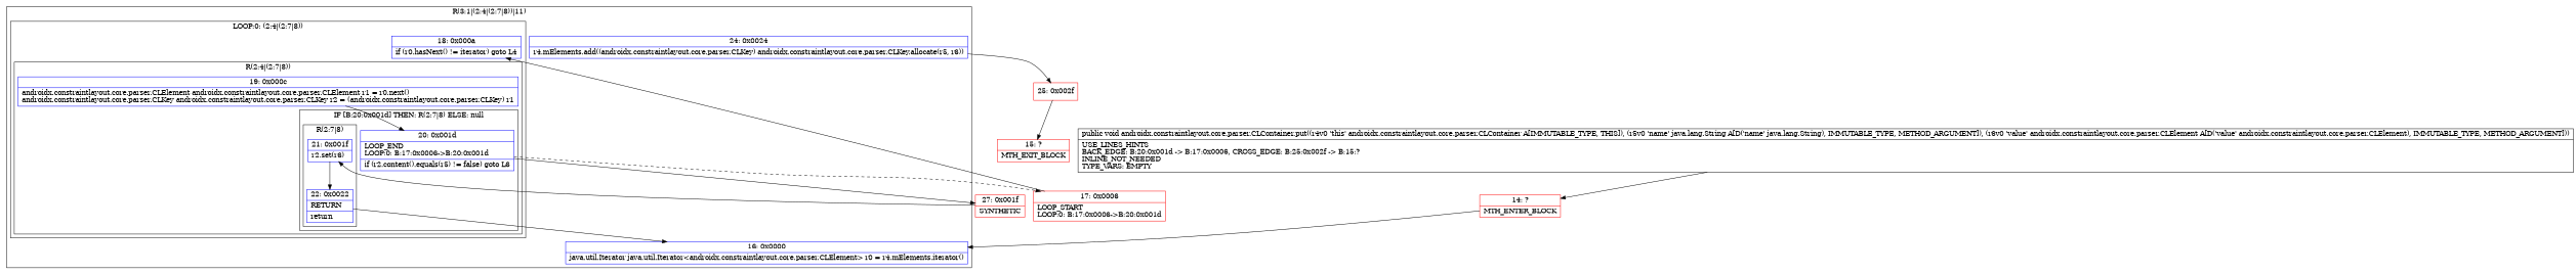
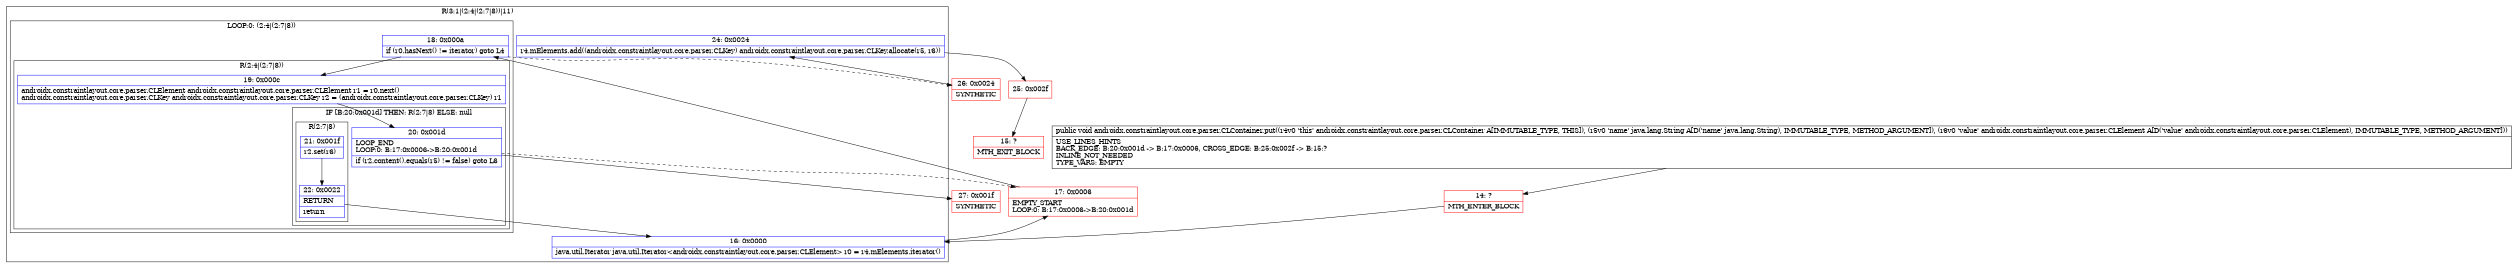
  digraph {
    node [color=blue shape=record]
    n1 [label="{21\:\ 0x001f|r2.set(r6)\l}"]
    n2 [label="{22\:\ 0x0022|RETURN\l|return\l}"]
    n3 [label="{20\:\ 0x001d|LOOP_END\lLOOP:0: B:17:0x0006\-\>B:20:0x001d\l|if (r2.content().equals(r5) != false) goto L6\l}"]
    n4 [label="{19\:\ 0x000c|androidx.constraintlayout.core.parser.CLElement androidx.constraintlayout.core.parser.CLElement r1 = r0.next()\landroidx.constraintlayout.core.parser.CLKey androidx.constraintlayout.core.parser.CLKey r2 = (androidx.constraintlayout.core.parser.CLKey) r1\l}"]
    n5 [label="{18\:\ 0x000a|if (r0.hasNext() != iterator) goto L4\l}"]
    n6 [label="{16\:\ 0x0000|java.util.Iterator java.util.Iterator\<androidx.constraintlayout.core.parser.CLElement\> r0 = r4.mElements.iterator()\l}"]
    n7 [label="{24\:\ 0x0024|r4.mElements.add((androidx.constraintlayout.core.parser.CLKey) androidx.constraintlayout.core.parser.CLKey.allocate(r5, r6))\l}"]
-   n8 [color=red label="{17\:\ 0x0006|LOOP_START\lLOOP:0: B:17:0x0006\-\>B:20:0x001d\l}"]
+   n8 [color=red label="{17\:\ 0x0006|EMPTY_START\lLOOP:0: B:17:0x0006\-\>B:20:0x001d\l}"]
    n9 [color=red label="{27\:\ 0x001f|SYNTHETIC\l}"]
+   n10 [color=red label="{26\:\ 0x0024|SYNTHETIC\l}"]
    n11 [color=red label="{25\:\ 0x002f}"]
    n12 [color=red label="{15\:\ ?|MTH_EXIT_BLOCK\l}"]
    n13 [color=red label="{14\:\ ?|MTH_ENTER_BLOCK\l}"]
    n14 [label="{public void androidx.constraintlayout.core.parser.CLContainer.put((r4v0 'this' androidx.constraintlayout.core.parser.CLContainer A[IMMUTABLE_TYPE, THIS]), (r5v0 'name' java.lang.String A[D('name' java.lang.String), IMMUTABLE_TYPE, METHOD_ARGUMENT]), (r6v0 'value' androidx.constraintlayout.core.parser.CLElement A[D('value' androidx.constraintlayout.core.parser.CLElement), IMMUTABLE_TYPE, METHOD_ARGUMENT]))  | USE_LINES_HINTS\lBACK_EDGE: B:20:0x001d \-\> B:17:0x0006, CROSS_EDGE: B:25:0x002f \-\> B:15:?\lINLINE_NOT_NEEDED\lTYPE_VARS: EMPTY\l}" color=""]
    subgraph cluster_1 {
      label="R(3:1|(2:4|(2:7|8))|11)"
      n6
      n7
      subgraph cluster_2 {
        label="LOOP:0: (2:4|(2:7|8))"
        n5
        subgraph cluster_3 {
          label="R(2:4|(2:7|8))"
          n4
          subgraph cluster_4 {
            label="IF [B:20:0x001d] THEN: R(2:7|8) ELSE: null"
            n3
            subgraph cluster_5 {
              label="R(2:7|8)"
              n1
              n2
            }
          }
        }
      }
    }
    n1 -> n2
    n2 -> n6
    n3 -> n8 [style=dashed]
    n3 -> n9
    n4 -> n3
+   n5 -> n4
+   n5 -> n10 [style=dashed]
+   n6 -> n8
    n7 -> n11
    n8 -> n5
-   n9 -> n1
+   n10 -> n7
    n11 -> n12
    n13 -> n6
    n14 -> n13
  }
